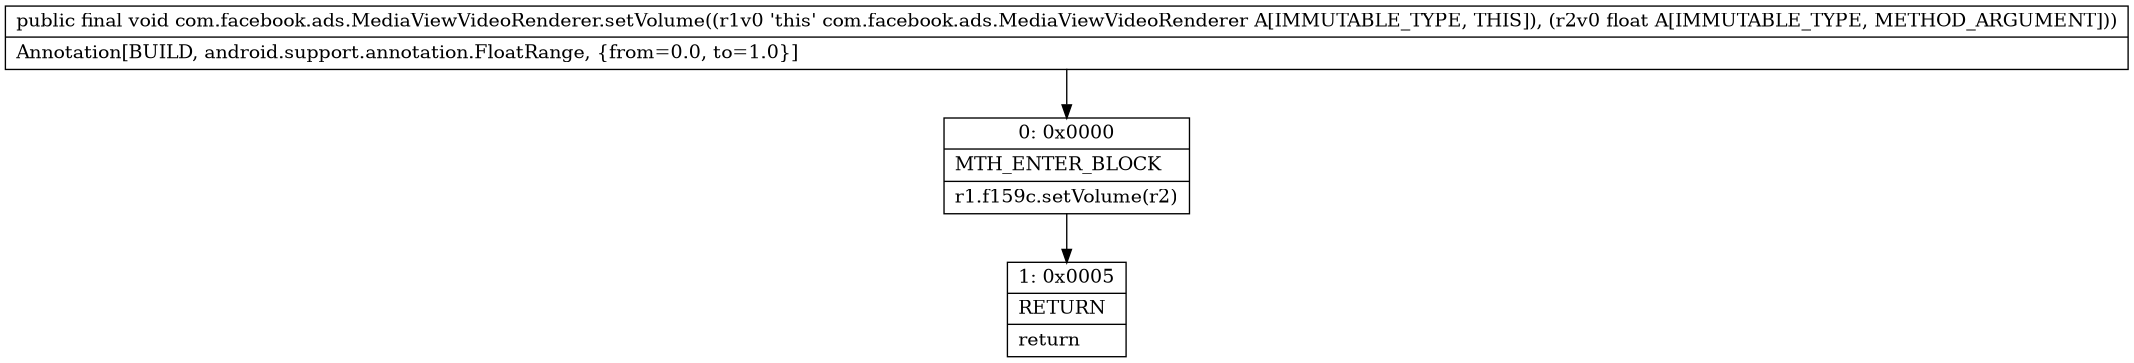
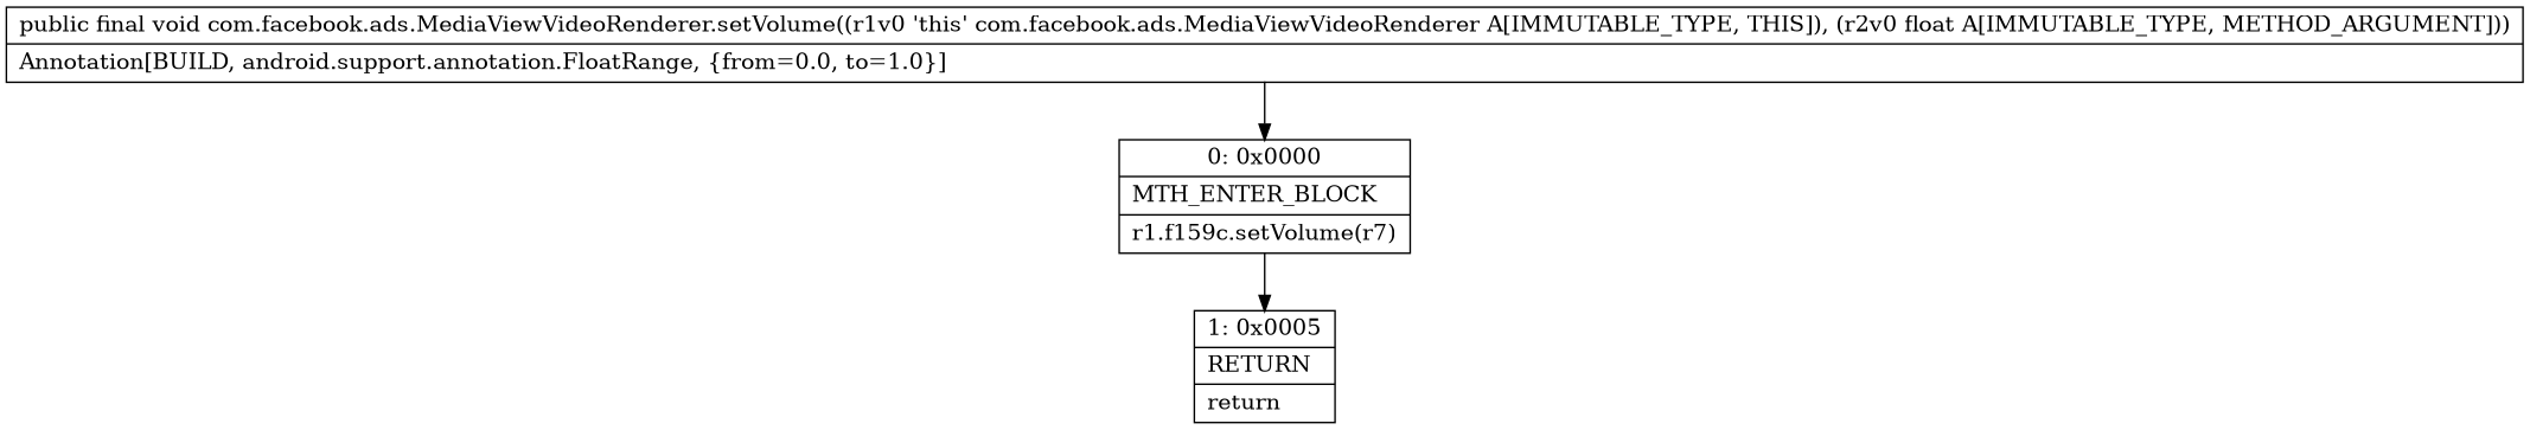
  digraph {
    node [shape=record]
-   n1 [label="{0\:\ 0x0000|MTH_ENTER_BLOCK\l|r1.f159c.setVolume(r2)\l}"]
+   n1 [label="{0\:\ 0x0000|MTH_ENTER_BLOCK\l|r1.f159c.setVolume(r7)\l}"]
    n2 [label="{1\:\ 0x0005|RETURN\l|return\l}"]
    n3 [label="{public final void com.facebook.ads.MediaViewVideoRenderer.setVolume((r1v0 'this' com.facebook.ads.MediaViewVideoRenderer A[IMMUTABLE_TYPE, THIS]), (r2v0 float A[IMMUTABLE_TYPE, METHOD_ARGUMENT]))  | Annotation[BUILD, android.support.annotation.FloatRange, \{from=0.0, to=1.0\}]\l}"]
    n1 -> n2
    n3 -> n1
  }
